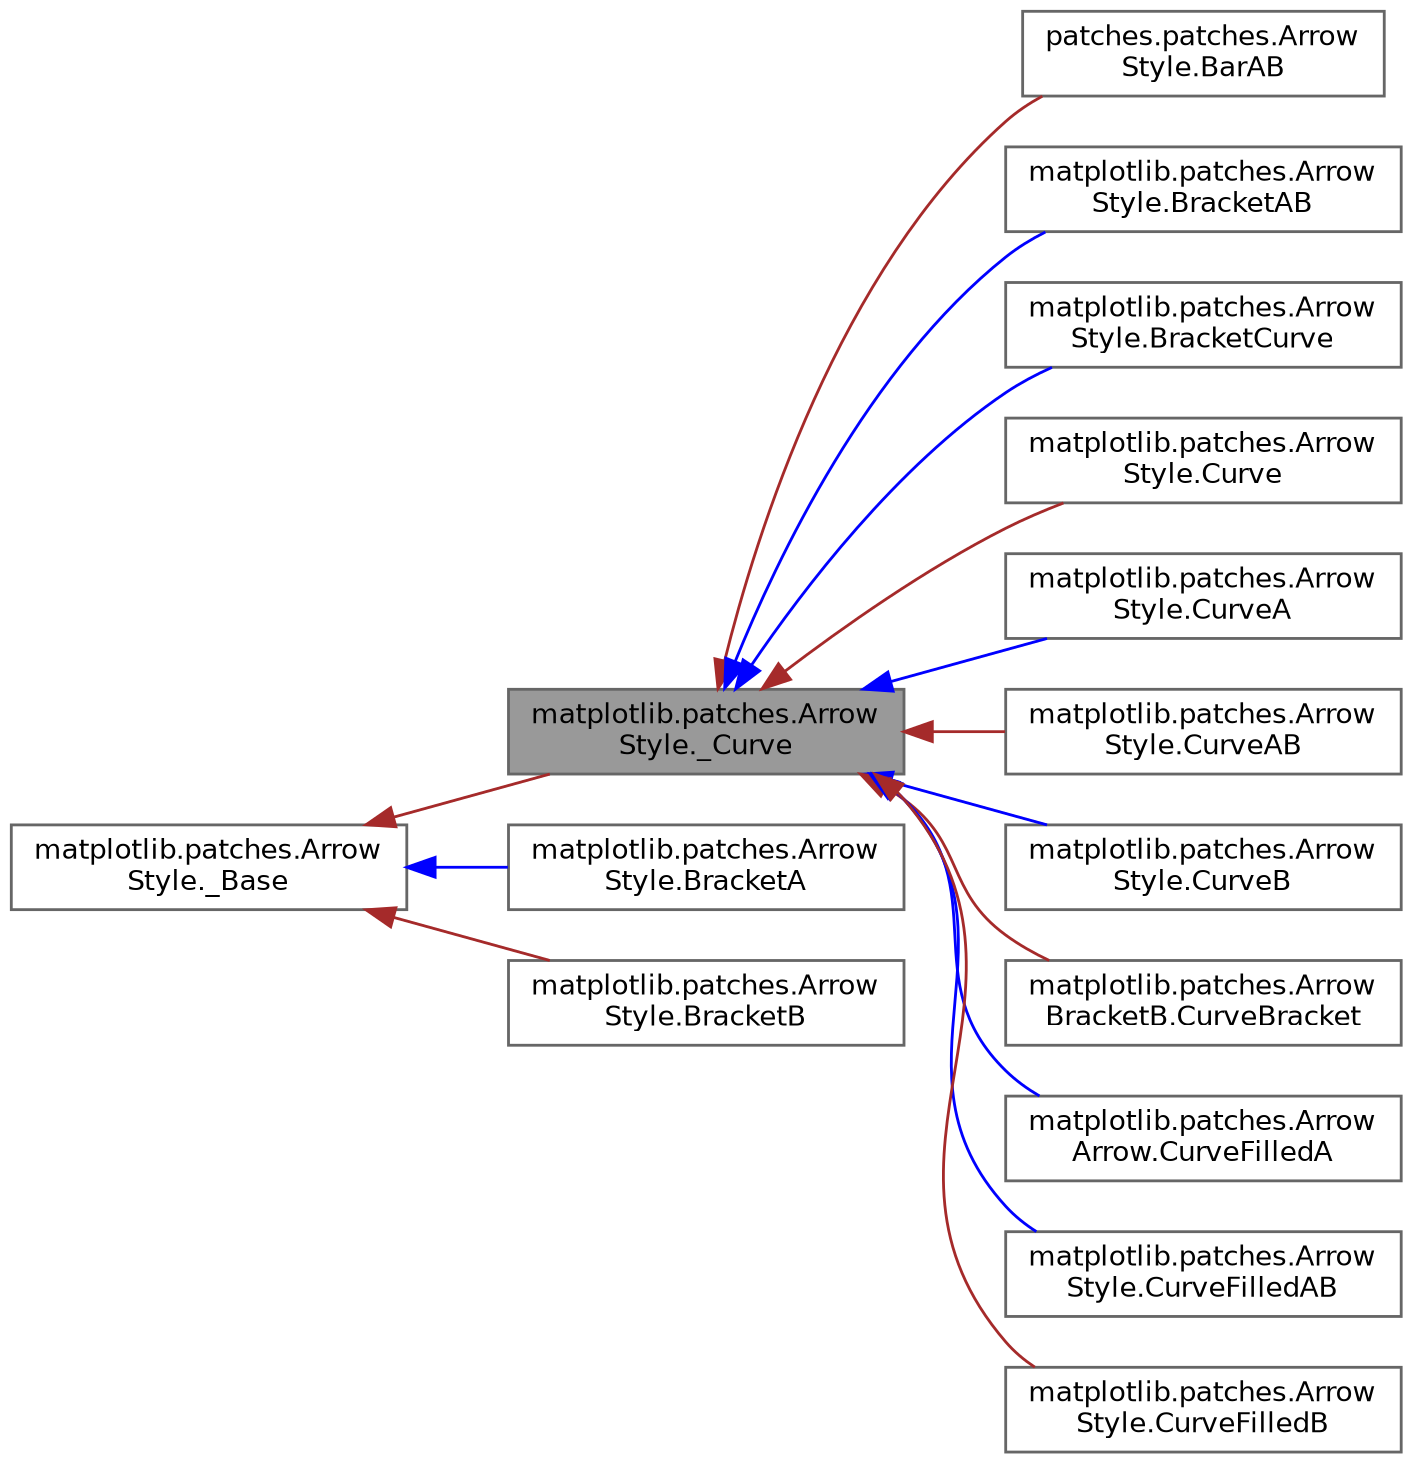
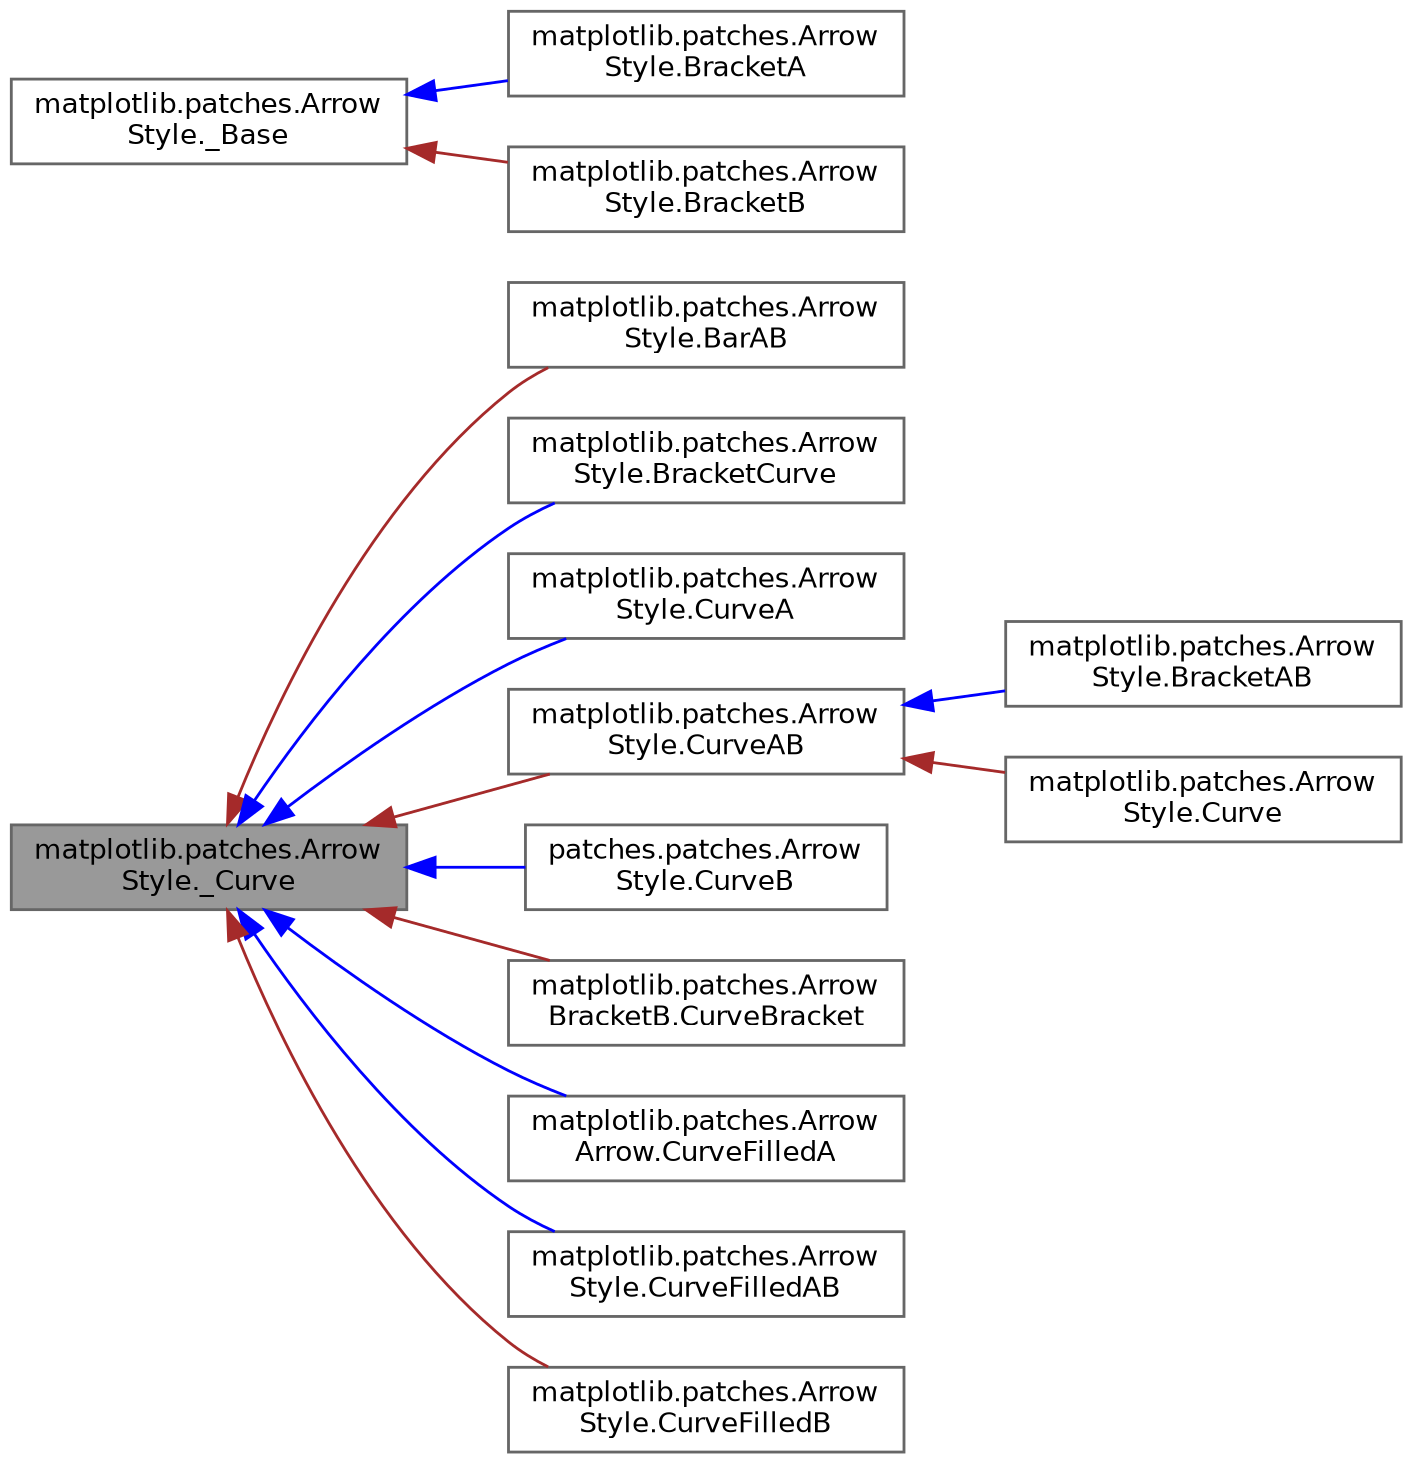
  digraph {
    rankdir=LR
    node [color=gray40 fillcolor=white fontname=Helvetica fontsize=10 shape=box style=filled]
    edge [color=brown dir=back fontname=Helvetica fontsize=10 labelfontname=Helvetica labelfontsize=10 style=solid]
    n1 [fillcolor=grey60 fontcolor=black height=0.2 label="matplotlib.patches.Arrow\lStyle._Curve" width=0.4]
-   n2 [height=0.2 label="patches.patches.Arrow\lStyle.BarAB" width=0.4]
+   n2 [height=0.2 label="matplotlib.patches.Arrow\lStyle.BarAB" width=0.4]
    n3 [height=0.2 label="matplotlib.patches.Arrow\lStyle.BracketAB" width=0.4]
    n4 [height=0.2 label="matplotlib.patches.Arrow\lStyle.BracketCurve" width=0.4]
    n5 [height=0.2 label="matplotlib.patches.Arrow\lStyle.Curve" width=0.4]
    n6 [height=0.2 label="matplotlib.patches.Arrow\lStyle.CurveA" width=0.4]
    n7 [height=0.2 label="matplotlib.patches.Arrow\lStyle.CurveAB" width=0.4]
-   n8 [height=0.2 label="matplotlib.patches.Arrow\lStyle.CurveB" width=0.4]
+   n8 [height=0.2 label="patches.patches.Arrow\lStyle.CurveB" width=0.4]
    n9 [height=0.2 label="matplotlib.patches.Arrow\lBracketB.CurveBracket" width=0.4]
    n10 [height=0.2 label="matplotlib.patches.Arrow\lArrow.CurveFilledA" width=0.4]
    n11 [height=0.2 label="matplotlib.patches.Arrow\lStyle.CurveFilledAB" width=0.4]
    n12 [height=0.2 label="matplotlib.patches.Arrow\lStyle.CurveFilledB" width=0.4]
    n13 [height=0.2 label="matplotlib.patches.Arrow\lStyle.BracketA" width=0.4]
    n14 [height=0.2 label="matplotlib.patches.Arrow\lStyle.BracketB" width=0.4]
    n15 [height=0.2 label="matplotlib.patches.Arrow\lStyle._Base" width=0.4]
    n1 -> n2
-   n1 -> n3 [color=blue]
+   n7 -> n3 [color=blue]
    n1 -> n4 [color=blue]
-   n1 -> n5
+   n7 -> n5
    n1 -> n6 [color=blue]
    n1 -> n7
    n1 -> n8 [color=blue]
    n1 -> n9
    n1 -> n10 [color=blue]
    n1 -> n11 [color=blue]
    n1 -> n12
-   n15 -> n1
    n15 -> n13 [color=blue]
    n15 -> n14
  }
